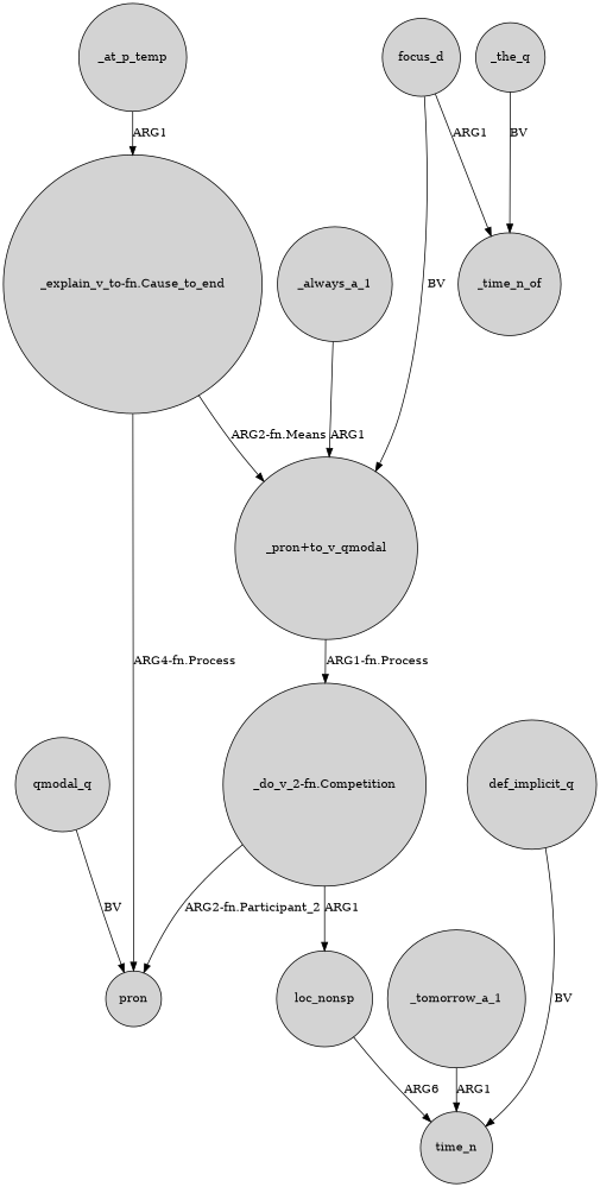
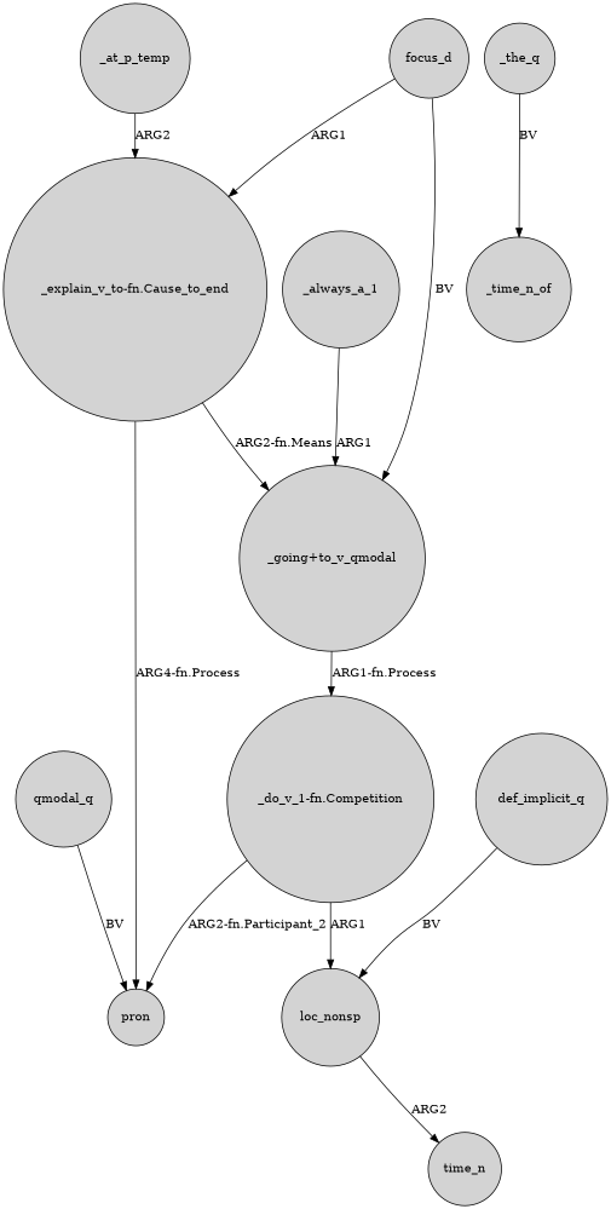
  digraph {
    node [shape=circle style=filled]
    _at_p_temp
    "_explain_v_to-fn.Cause_to_end"
-   "_going+to_v_qmodal" [label="_pron+to_v_qmodal"]
+   "_going+to_v_qmodal"
    pron
-   "_do_v_1-fn.Competition" [label="_do_v_2-fn.Competition"]
-   _tomorrow_a_1
+   "_do_v_1-fn.Competition"
    time_n
    _the_q
    _time_n_of
    loc_nonsp
    _always_a_1
    focus_d
    n13 [label=qmodal_q]
    def_implicit_q
-   _at_p_temp -> "_explain_v_to-fn.Cause_to_end" [label=ARG1]
+   _at_p_temp -> "_explain_v_to-fn.Cause_to_end" [label=ARG2]
    "_explain_v_to-fn.Cause_to_end" -> "_going+to_v_qmodal" [label="ARG2-fn.Means"]
    "_explain_v_to-fn.Cause_to_end" -> pron [label="ARG4-fn.Process"]
    "_going+to_v_qmodal" -> "_do_v_1-fn.Competition" [label="ARG1-fn.Process"]
    "_do_v_1-fn.Competition" -> pron [label="ARG2-fn.Participant_2"]
    "_do_v_1-fn.Competition" -> loc_nonsp [label=ARG1]
-   _tomorrow_a_1 -> time_n [label=ARG1]
    _the_q -> _time_n_of [label=BV]
-   loc_nonsp -> time_n [label=ARG6]
+   loc_nonsp -> time_n [label=ARG2]
    _always_a_1 -> "_going+to_v_qmodal" [label=ARG1]
-   focus_d -> _time_n_of [label=ARG1]
+   focus_d -> "_explain_v_to-fn.Cause_to_end" [label=ARG1]
    focus_d -> "_going+to_v_qmodal" [label=BV]
    n13 -> pron [label=BV]
-   def_implicit_q -> time_n [label=BV]
+   def_implicit_q -> loc_nonsp [label=BV]
  }
